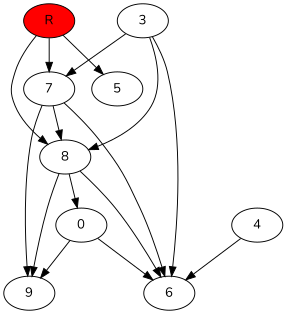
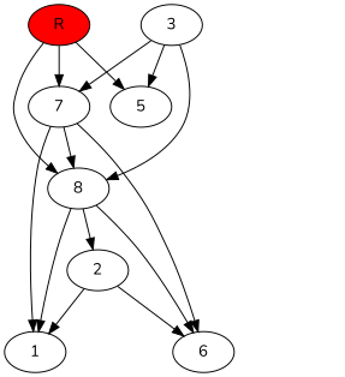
  digraph {
    fontname=Nunito
    node [fontname=Nunito]
    edge [fontname=Nunito]
-   2 [label=0]
-   1 [label=9]
+   2
+   1
    6
    8
    3
    5
    7
-   4
    R [fillcolor="#ff0000" style=filled]
    2 -> 1
    2 -> 6
    8 -> 2
    8 -> 1
    8 -> 6
    3 -> 8
-   3 -> 6
+   3 -> 5
    3 -> 7
    7 -> 1
    7 -> 6
    7 -> 8
-   4 -> 6
    R -> 8
    R -> 5
    R -> 7
  }
